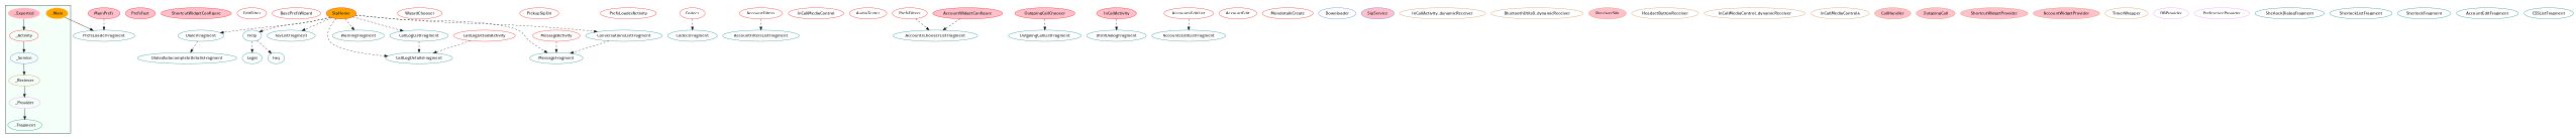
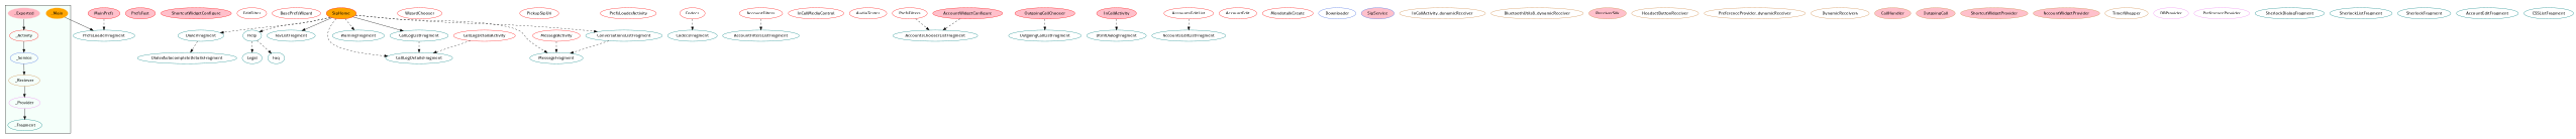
  digraph {
    fontname="Fira Sans"
    node [color=teal fontname="Fira Sans"]
    edge [fontname="Fira Sans" style=dashed]
    _Activity [color=red]
    _Service [color=royalblue]
    _Reciever [color=peru]
    _Provider [color=violet]
    _Fragment
    _Main [color=mintcream fillcolor=orange style=filled]
    _Exported [color=mintcream fillcolor=lightpink style=filled]
    PrefsLoaderFragment
    MainPrefs [color=red fillcolor=pink style=filled]
    PrefsFast [color=red fillcolor=pink style=filled]
    ShortcutWidgetConfigure [color=red fillcolor=pink style=filled]
    EditFilter [color=red]
    BasePrefsWizard [color=red]
    SipHome [color=red fillcolor=orange style=filled]
    CallLogListFragment
    MessageFragment
    ConversationsListFragment
    DialerFragment
    FavListFragment
    Help
    WarningFragment
    CallLogDetailsFragment
    DialerAutocompleteDetailsFragment
    Faq
    Legal
    WizardChooser [color=red]
    PickupSipUri [color=red]
    CallLogDetailsActivity [color=red]
    PrefsLoaderActivity [color=red]
    Codecs [color=red]
    CodecsFragment
    AccountFilters [color=red]
    AccountFiltersListFragment
    InCallMediaControl [color=red]
    AudioTester [color=red]
    PrefsFilters [color=red]
    AccountsChooserListFragment
    AccountWidgetConfigure [color=red fillcolor=pink style=filled]
    MessageActivity [color=red]
    OutgoingCallChooser [color=red fillcolor=pink style=filled]
    OutgoingCallListFragment
    InCallActivity [color=red fillcolor=pink style=filled]
    DtmfDialogFragment
    AccountsEditList [color=red]
    AccountsEditListFragment
    AccountEdit [color=red]
    MondotalkCreate [color=red]
    Downloader [color=royalblue]
    SipService [color=royalblue fillcolor=pink style=filled]
    InCallActivity_dynamicReceiver [color=peru]
    BluetoothUtils8_dynamicReceiver [color=peru]
    ReceiverSilk [color=peru fillcolor=pink style=filled]
    HeadsetButtonReceiver [color=peru]
-   InCallMediaControl_dynamicReceiver [color=peru]
-   DynamicReceiver4 [color=peru label=InCallMediaControl4]
+   InCallMediaControl_dynamicReceiver [color=peru label=PreferenceProvider_dynamicReceiver]
+   DynamicReceiver4 [color=peru]
    CallHandler [color=peru fillcolor=pink style=filled]
    OutgoingCall [color=peru fillcolor=pink style=filled]
    ShortcutWidgetProvider [color=peru fillcolor=pink style=filled]
    AccountWidgetProvider [color=peru fillcolor=pink style=filled]
    TimerWrapper [color=peru]
    DBProvider [color=violet]
    PreferenceProvider [color=violet]
    SherlockDialogFragment
    SherlockListFragment
    SherlockFragment
    AccountEditFragment
    CSSListFragment
    subgraph cluster_1 {
      bgcolor=mintcream
      _Activity
      _Service
      _Reciever
      _Provider
      _Fragment
      _Main
      _Exported
    }
    _Activity -> _Service [style=""]
    _Service -> _Reciever [style=""]
    _Reciever -> _Provider [style=""]
    _Provider -> _Fragment [style=""]
    _Main -> PrefsLoaderFragment [style=""]
    _Exported -> _Activity [style=""]
    MainPrefs -> PrefsLoaderFragment
-   SipHome -> CallLogListFragment
+   SipHome -> CallLogListFragment [style=solid]
    SipHome -> MessageFragment
    SipHome -> ConversationsListFragment
    SipHome -> DialerFragment
-   SipHome -> FavListFragment
+   SipHome -> FavListFragment [style=solid]
    SipHome -> Help
    SipHome -> WarningFragment
    SipHome -> CallLogDetailsFragment
    CallLogListFragment -> CallLogDetailsFragment
    ConversationsListFragment -> MessageFragment
    DialerFragment -> DialerAutocompleteDetailsFragment
    Help -> Faq
    Help -> Legal
    CallLogDetailsActivity -> CallLogDetailsFragment
    Codecs -> CodecsFragment
    AccountFilters -> AccountFiltersListFragment
    PrefsFilters -> AccountsChooserListFragment
    AccountWidgetConfigure -> AccountsChooserListFragment
    MessageActivity -> MessageFragment
    OutgoingCallChooser -> OutgoingCallListFragment
    InCallActivity -> DtmfDialogFragment
    AccountsEditList -> AccountsEditListFragment
  }
